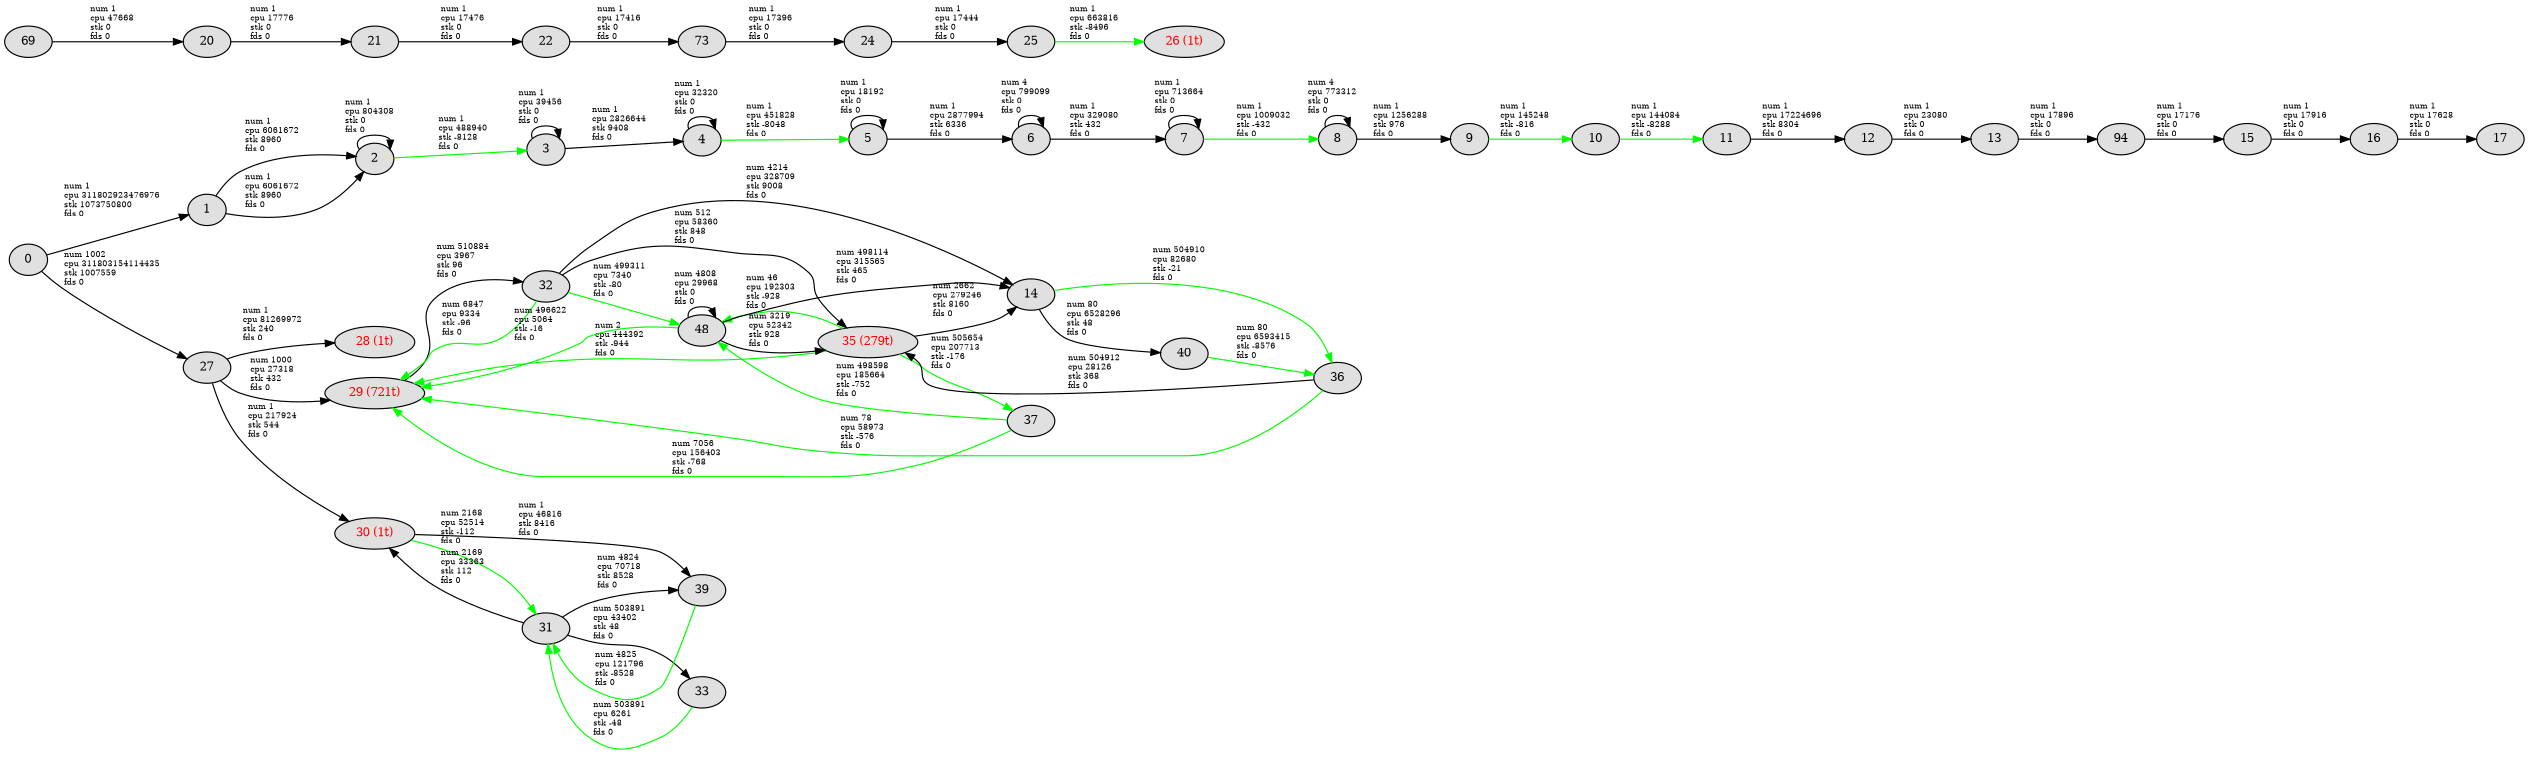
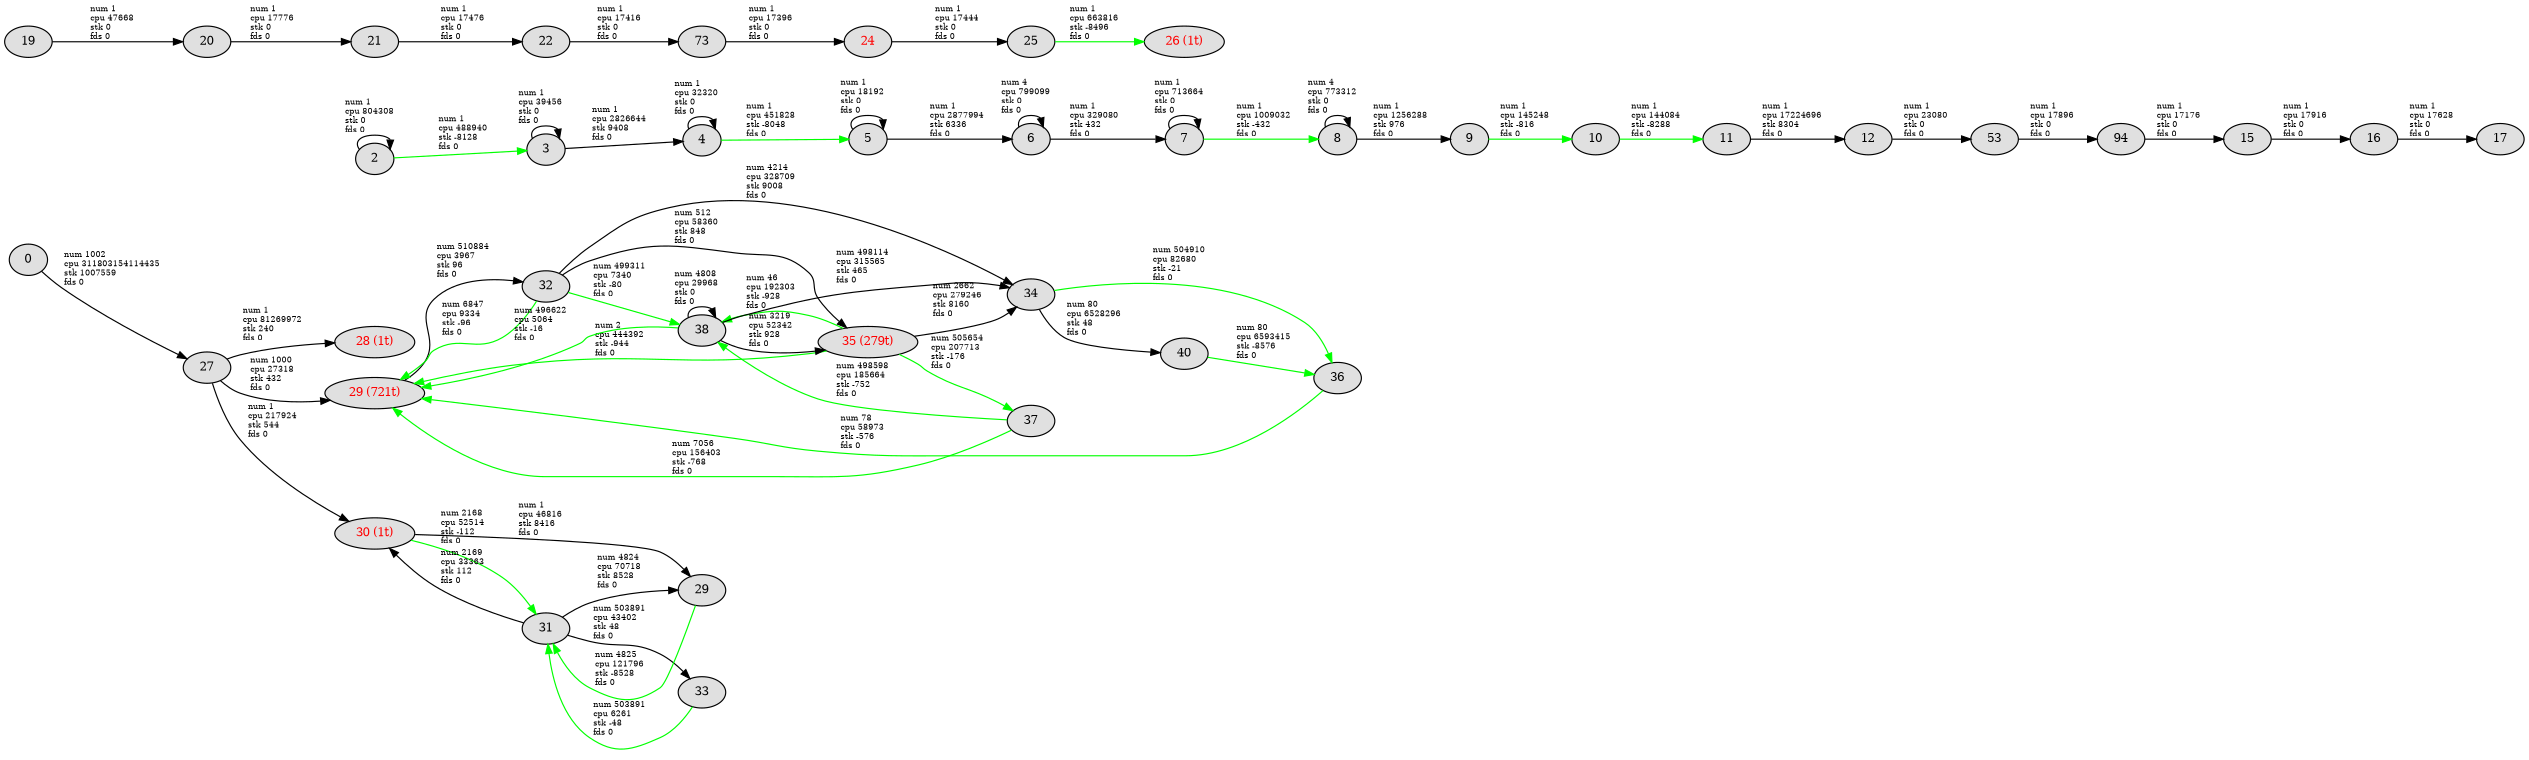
  digraph {
    nodesep=0.1
    ordering=out
    rankdir=LR
    ranksep=0.001
    node [color=black fillcolor="#e0e0e0" fontsize=10 shape=ellipse style=filled]
    edge [arrowsize=.8 fontsize=7]
    0 [height=.1 width=.1]
-   1 [height=.1 width=.1]
    27 [height=.1 width=.1]
    2 [height=.1 width=.1]
    28 [fontcolor=red height=.1 label="\N (1t)" width=.1]
    29 [fontcolor=red height=.1 label="\N (721t)" width=.1]
    30 [fontcolor=red height=.1 label="\N (1t)" width=.1]
    3 [height=.1 width=.1]
    4 [height=.1 width=.1]
    5 [height=.1 width=.1]
    6 [height=.1 width=.1]
    7 [height=.1 width=.1]
    8 [height=.1 width=.1]
    9 [height=.1 width=.1]
    10 [height=.1 width=.1]
    11 [height=.1 width=.1]
    12 [height=.1 width=.1]
-   13 [height=.1 width=.1]
+   13 [height=.1 width=.1 label=53]
    n19 [height=.1 label=94 width=.1]
    15 [height=.1 width=.1]
    16 [height=.1 width=.1]
    17 [height=.1 width=.1]
-   19 [height=.1 width=.1 label=69]
+   19 [height=.1 width=.1]
    20 [height=.1 width=.1]
    21 [height=.1 width=.1]
    22 [height=.1 width=.1]
    n27 [height=.1 label=73 width=.1]
-   24 [height=.1 width=.1]
+   24 [height=.1 width=.1 fontcolor=red]
    25 [height=.1 width=.1]
    26 [fontcolor=red height=.1 label="\N (1t)" width=.1]
    32 [height=.1 width=.1]
    31 [height=.1 width=.1]
-   39 [height=.1 width=.1]
-   34 [height=.1 width=.1 label=14]
+   39 [height=.1 width=.1 label=29]
+   34 [height=.1 width=.1]
    35 [fontcolor=red height=.1 label="\N (279t)" width=.1]
-   38 [height=.1 width=.1 label=48]
+   38 [height=.1 width=.1]
    33 [height=.1 width=.1]
    36 [height=.1 width=.1]
    40 [height=.1 width=.1]
    37 [height=.1 width=.1]
-   0 -> 1 [label=" num 1     \l cpu 311802923476976     \l stk 1073750800     \l fds 0     \l"]
    0 -> 27 [label=" num 1002     \l cpu 311803154114435     \l stk 1007559     \l fds 0     \l"]
-   1 -> 2 [label=" num 1     \l cpu 6061672     \l stk 8960     \l fds 0     \l"]
-   1 -> 2 [label=" num 1     \l cpu 6061672     \l stk 8960     \l fds 0     \l"]
    27 -> 28 [label=" num 1     \l cpu 81269972     \l stk 240     \l fds 0     \l"]
    27 -> 29 [label=" num 1000     \l cpu 27318     \l stk 432     \l fds 0     \l"]
    27 -> 30 [label=" num 1     \l cpu 217924     \l stk 544     \l fds 0     \l"]
    2 -> 2 [label=" num 1     \l cpu 804308     \l stk 0     \l fds 0     \l"]
    2 -> 3 [color=green label=" num 1     \l cpu 488940     \l stk -8128     \l fds 0     \l"]
    29 -> 32 [label=" num 510884     \l cpu 3967     \l stk 96     \l fds 0     \l"]
    30 -> 31 [color=green label=" num 2168     \l cpu 52514     \l stk -112     \l fds 0     \l"]
    30 -> 39 [label=" num 1     \l cpu 46816     \l stk 8416     \l fds 0     \l"]
    3 -> 3 [label=" num 1     \l cpu 39456     \l stk 0     \l fds 0     \l"]
    3 -> 4 [label=" num 1     \l cpu 2826644     \l stk 9408     \l fds 0     \l"]
    4 -> 4 [label=" num 1     \l cpu 32320     \l stk 0     \l fds 0     \l"]
    4 -> 5 [color=green label=" num 1     \l cpu 451828     \l stk -8048     \l fds 0     \l"]
    5 -> 5 [label=" num 1     \l cpu 18192     \l stk 0     \l fds 0     \l"]
    5 -> 6 [label=" num 1     \l cpu 2877994     \l stk 6336     \l fds 0     \l"]
    6 -> 6 [label=" num 4     \l cpu 799099     \l stk 0     \l fds 0     \l"]
    6 -> 7 [label=" num 1     \l cpu 329080     \l stk 432     \l fds 0     \l"]
    7 -> 7 [label=" num 1     \l cpu 713664     \l stk 0     \l fds 0     \l"]
    7 -> 8 [color=green label=" num 1     \l cpu 1009032     \l stk -432     \l fds 0     \l"]
    8 -> 8 [label=" num 4     \l cpu 773312     \l stk 0     \l fds 0     \l"]
    8 -> 9 [label=" num 1     \l cpu 1256288     \l stk 976     \l fds 0     \l"]
    9 -> 10 [color=green label=" num 1     \l cpu 145248     \l stk -816     \l fds 0     \l"]
    10 -> 11 [color=green label=" num 1     \l cpu 144084     \l stk -8288     \l fds 0     \l"]
    11 -> 12 [label=" num 1     \l cpu 17224696     \l stk 8304     \l fds 0     \l"]
    12 -> 13 [label=" num 1     \l cpu 23080     \l stk 0     \l fds 0     \l"]
    13 -> n19 [label=" num 1     \l cpu 17896     \l stk 0     \l fds 0     \l"]
    n19 -> 15 [label=" num 1     \l cpu 17176     \l stk 0     \l fds 0     \l"]
    15 -> 16 [label=" num 1     \l cpu 17916     \l stk 0     \l fds 0     \l"]
    16 -> 17 [label=" num 1     \l cpu 17628     \l stk 0     \l fds 0     \l"]
    19 -> 20 [label=" num 1     \l cpu 47668     \l stk 0     \l fds 0     \l"]
    20 -> 21 [label=" num 1     \l cpu 17776     \l stk 0     \l fds 0     \l"]
    21 -> 22 [label=" num 1     \l cpu 17476     \l stk 0     \l fds 0     \l"]
    22 -> n27 [label=" num 1     \l cpu 17416     \l stk 0     \l fds 0     \l"]
    n27 -> 24 [label=" num 1     \l cpu 17396     \l stk 0     \l fds 0     \l"]
    24 -> 25 [label=" num 1     \l cpu 17444     \l stk 0     \l fds 0     \l"]
    25 -> 26 [color=green label=" num 1     \l cpu 663816     \l stk -8496     \l fds 0     \l"]
    32 -> 29 [color=green label=" num 6847     \l cpu 9334     \l stk -96     \l fds 0     \l"]
    32 -> 34 [label=" num 4214     \l cpu 328709     \l stk 9008     \l fds 0     \l"]
    32 -> 35 [label=" num 512     \l cpu 58360     \l stk 848     \l fds 0     \l"]
    32 -> 38 [color=green label=" num 499311     \l cpu 7340     \l stk -80     \l fds 0     \l"]
    31 -> 30 [label=" num 2169     \l cpu 33363     \l stk 112     \l fds 0     \l"]
    31 -> 39 [label=" num 4824     \l cpu 70718     \l stk 8528     \l fds 0     \l"]
    31 -> 33 [label=" num 503891     \l cpu 43402     \l stk 48     \l fds 0     \l"]
    39 -> 31 [color=green label=" num 4825     \l cpu 121796     \l stk -8528     \l fds 0     \l"]
    34 -> 36 [color=green label=" num 504910     \l cpu 82680     \l stk -21     \l fds 0     \l"]
    34 -> 40 [label=" num 80     \l cpu 6528296     \l stk 48     \l fds 0     \l"]
    35 -> 29 [color=green label=" num 2     \l cpu 444392     \l stk -944     \l fds 0     \l"]
    35 -> 34 [label=" num 2662     \l cpu 279246     \l stk 8160     \l fds 0     \l"]
    35 -> 38 [color=green label=" num 46     \l cpu 192303     \l stk -928     \l fds 0     \l"]
    35 -> 37 [color=green label=" num 505654     \l cpu 207713     \l stk -176     \l fds 0     \l"]
    38 -> 29 [color=green label=" num 496622     \l cpu 5064     \l stk -16     \l fds 0     \l"]
    38 -> 34 [label=" num 498114     \l cpu 315565     \l stk 465     \l fds 0     \l"]
    38 -> 35 [label=" num 3219     \l cpu 52342     \l stk 928     \l fds 0     \l"]
    38 -> 38 [label=" num 4808     \l cpu 29968     \l stk 0     \l fds 0     \l"]
    33 -> 31 [color=green label=" num 503891     \l cpu 6261     \l stk -48     \l fds 0     \l"]
    36 -> 29 [color=green label=" num 78     \l cpu 58973     \l stk -576     \l fds 0     \l"]
-   36 -> 35 [label=" num 504912     \l cpu 28126     \l stk 368     \l fds 0     \l"]
    40 -> 36 [color=green label=" num 80     \l cpu 6593415     \l stk -8576     \l fds 0     \l"]
    37 -> 29 [color=green label=" num 7056     \l cpu 156403     \l stk -768     \l fds 0     \l"]
    37 -> 38 [color=green label=" num 498598     \l cpu 185664     \l stk -752     \l fds 0     \l"]
  }
